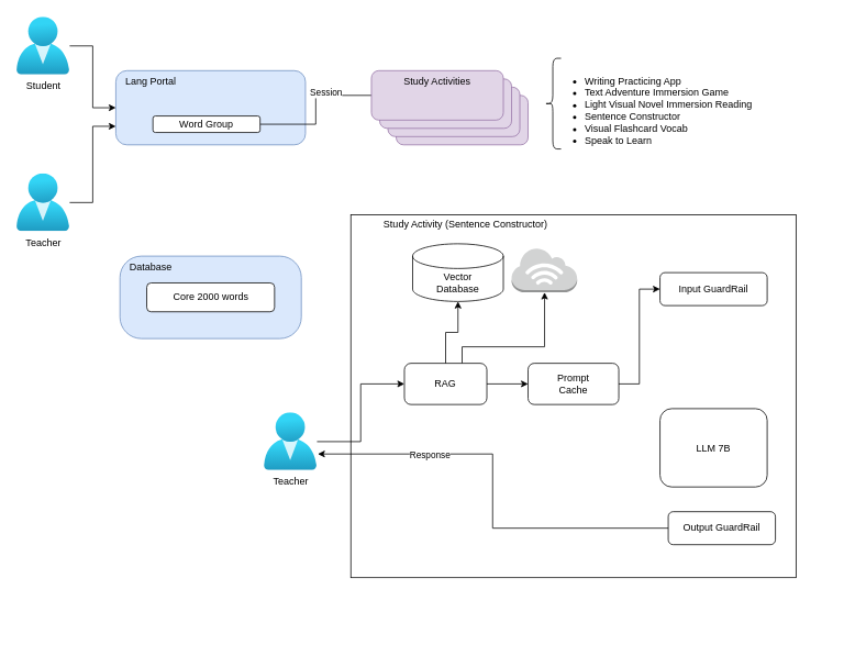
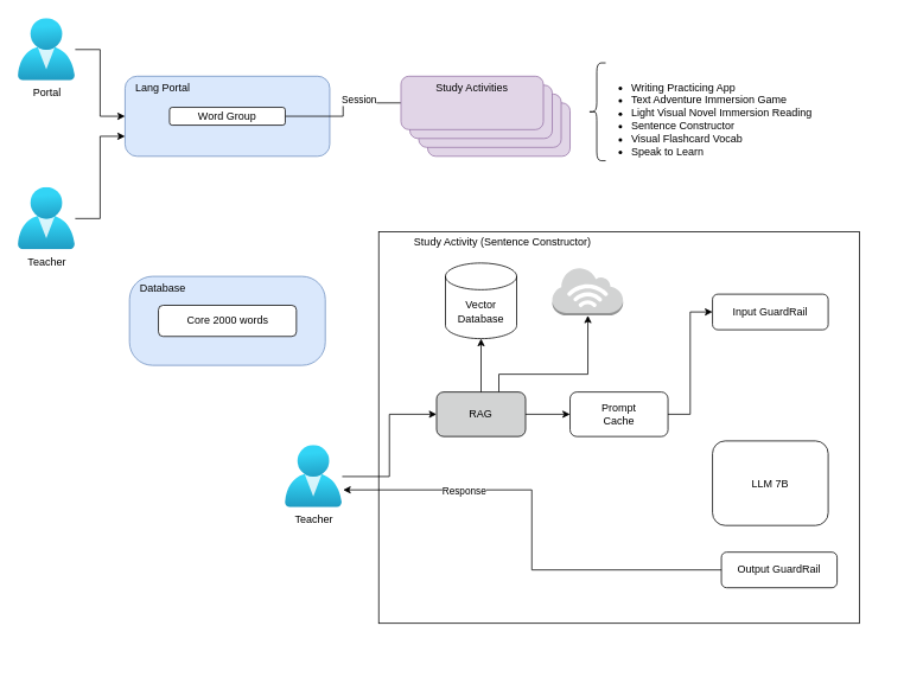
  <mxCell id="0" />
  <mxCell id="1" parent="0" />
  <mxCell id="2" value="" style="edgeStyle=orthogonalEdgeStyle;rounded=0;orthogonalLoop=1;jettySize=auto;html=1;" edge="1" parent="1" source="3" target="6"><mxGeometry relative="1" as="geometry" /></mxCell>
- <mxCell id="3" value="Student" style="image;aspect=fixed;html=1;points=[];align=center;fontSize=12;image=img/lib/azure2/identity/Users.svg;" vertex="1" parent="1"><mxGeometry x="20" y="20" width="64" height="70" as="geometry" /></mxCell>
+ <mxCell id="3" value="Portal" style="image;aspect=fixed;html=1;points=[];align=center;fontSize=12;image=img/lib/azure2/identity/Users.svg;" vertex="1" parent="1"><mxGeometry x="20" y="20" width="64" height="70" as="geometry" /></mxCell>
  <mxCell id="4" style="edgeStyle=orthogonalEdgeStyle;rounded=0;orthogonalLoop=1;jettySize=auto;html=1;entryX=0;entryY=0.75;entryDx=0;entryDy=0;" edge="1" parent="1" source="5" target="6"><mxGeometry relative="1" as="geometry" /></mxCell>
  <mxCell id="5" value="Teacher" style="image;aspect=fixed;html=1;points=[];align=center;fontSize=12;image=img/lib/azure2/identity/Users.svg;" vertex="1" parent="1"><mxGeometry x="20" y="210" width="64" height="70" as="geometry" /></mxCell>
  <mxCell id="6" value="Lang Portal" style="rounded=1;whiteSpace=wrap;html=1;align=left;labelPosition=center;verticalLabelPosition=middle;verticalAlign=top;fillColor=#dae8fc;strokeColor=#6c8ebf;spacingLeft=10;" vertex="1" parent="1"><mxGeometry x="140" y="85" width="230" height="90" as="geometry" /></mxCell>
  <mxCell id="7" style="edgeStyle=orthogonalEdgeStyle;rounded=0;orthogonalLoop=1;jettySize=auto;html=1;entryX=0;entryY=0.5;entryDx=0;entryDy=0;endArrow=none;" edge="1" parent="1" source="9" target="16"><mxGeometry relative="1" as="geometry" /></mxCell>
  <mxCell id="8" value="Session" style="edgeLabel;html=1;align=center;verticalAlign=middle;resizable=0;points=[];" vertex="1" connectable="0" parent="7"><mxGeometry x="0.343" y="4" relative="1" as="geometry"><mxPoint as="offset" /></mxGeometry></mxCell>
- <mxCell id="9" value="Word Group" style="rounded=1;whiteSpace=wrap;html=1;" vertex="1" parent="1"><mxGeometry x="185" y="140" width="130" height="20" as="geometry" /></mxCell>
+ <mxCell id="9" value="Word Group" style="rounded=1;whiteSpace=wrap;html=1;" vertex="1" parent="1"><mxGeometry x="190" y="120" width="130" height="20" as="geometry" /></mxCell>
  <mxCell id="10" value="Database" style="rounded=1;whiteSpace=wrap;html=1;align=left;verticalAlign=top;arcSize=26;fillColor=#dae8fc;strokeColor=#6c8ebf;spacingLeft=10;" vertex="1" parent="1"><mxGeometry x="145" y="310" width="220" height="100" as="geometry" /></mxCell>
  <mxCell id="11" value="Core 2000 words" style="rounded=1;whiteSpace=wrap;html=1;" vertex="1" parent="1"><mxGeometry x="177.5" y="342.5" width="155" height="35" as="geometry" /></mxCell>
  <mxCell id="12" value="" style="group;strokeWidth=0;opacity=30;fillColor=none;labelPosition=center;verticalLabelPosition=middle;align=center;verticalAlign=middle;" vertex="1" connectable="0" parent="1"><mxGeometry x="450" y="70" width="565" height="690" as="geometry" /></mxCell>
  <mxCell id="13" value="" style="rounded=1;whiteSpace=wrap;html=1;fillColor=#e1d5e7;strokeColor=#9673a6;" vertex="1" parent="12"><mxGeometry x="30" y="45" width="160" height="60" as="geometry" /></mxCell>
  <mxCell id="14" value="" style="rounded=1;whiteSpace=wrap;html=1;fillColor=#e1d5e7;strokeColor=#9673a6;" vertex="1" parent="12"><mxGeometry x="20" y="35" width="160" height="60" as="geometry" /></mxCell>
  <mxCell id="15" value="" style="rounded=1;whiteSpace=wrap;html=1;fillColor=#e1d5e7;strokeColor=#9673a6;" vertex="1" parent="12"><mxGeometry x="10" y="25" width="160" height="60" as="geometry" /></mxCell>
  <mxCell id="16" value="Study Activities" style="rounded=1;whiteSpace=wrap;html=1;fillColor=#e1d5e7;strokeColor=#9673a6;align=center;labelPosition=center;verticalLabelPosition=middle;verticalAlign=top;textDirection=ltr;" vertex="1" parent="12"><mxGeometry y="15" width="160" height="60" as="geometry" /></mxCell>
  <mxCell id="17" value="" style="shape=curlyBracket;whiteSpace=wrap;html=1;rounded=1;labelPosition=left;verticalLabelPosition=middle;align=right;verticalAlign=middle;" vertex="1" parent="12"><mxGeometry x="210" width="20" height="110" as="geometry" /></mxCell>
  <mxCell id="18" value="LLM 7B" style="rounded=1;whiteSpace=wrap;html=1;perimeterSpacing=0;" vertex="1" parent="12"><mxGeometry x="350" y="425" width="130" height="95" as="geometry" /></mxCell>
  <mxCell id="19" value="Prompt&lt;br&gt;Cache" style="rounded=1;whiteSpace=wrap;html=1;perimeterSpacing=0;" vertex="1" parent="12"><mxGeometry x="190" y="370" width="110" height="50" as="geometry" /></mxCell>
- <mxCell id="20" value="Vector&lt;div&gt;Database&lt;/div&gt;" style="shape=cylinder3;whiteSpace=wrap;html=1;boundedLbl=1;backgroundOutline=1;size=15;" vertex="1" parent="12"><mxGeometry x="50" y="225" width="110" height="70" as="geometry" /></mxCell>
+ <mxCell id="20" value="Vector&lt;div&gt;Database&lt;/div&gt;" style="shape=cylinder3;whiteSpace=wrap;html=1;boundedLbl=1;backgroundOutline=1;size=15;" vertex="1" parent="12"><mxGeometry x="50" y="225" width="80" height="85" as="geometry" /></mxCell>
  <mxCell id="21" value="" style="outlineConnect=0;dashed=0;verticalLabelPosition=bottom;verticalAlign=top;align=center;html=1;shape=mxgraph.aws3.internet_3;fillColor=#D2D3D3;gradientColor=none;" vertex="1" parent="12"><mxGeometry x="170" y="230" width="79.5" height="54" as="geometry" /></mxCell>
  <mxCell id="22" style="edgeStyle=orthogonalEdgeStyle;rounded=0;orthogonalLoop=1;jettySize=auto;html=1;" edge="1" parent="12" source="23" target="21"><mxGeometry relative="1" as="geometry"><Array as="points"><mxPoint x="110" y="350" /><mxPoint x="210" y="350" /></Array></mxGeometry></mxCell>
- <mxCell id="23" value="RAG" style="rounded=1;whiteSpace=wrap;html=1;perimeterSpacing=0;arcSize=16;" vertex="1" parent="12"><mxGeometry x="40" y="370" width="100" height="50" as="geometry" /></mxCell>
+ <mxCell id="23" value="RAG" style="rounded=1;whiteSpace=wrap;html=1;perimeterSpacing=0;arcSize=16;fillColor=#d2d3d3;" vertex="1" parent="12"><mxGeometry x="40" y="370" width="100" height="50" as="geometry" /></mxCell>
  <mxCell id="24" style="edgeStyle=orthogonalEdgeStyle;rounded=0;orthogonalLoop=1;jettySize=auto;html=1;entryX=0;entryY=0.5;entryDx=0;entryDy=0;" edge="1" parent="12" source="23" target="19"><mxGeometry relative="1" as="geometry" /></mxCell>
  <mxCell id="25" style="edgeStyle=orthogonalEdgeStyle;rounded=0;orthogonalLoop=1;jettySize=auto;html=1;entryX=0.5;entryY=1;entryDx=0;entryDy=0;entryPerimeter=0;" edge="1" parent="12" source="23" target="20"><mxGeometry relative="1" as="geometry" /></mxCell>
  <mxCell id="26" value="Input GuardRail" style="rounded=1;whiteSpace=wrap;html=1;perimeterSpacing=0;" vertex="1" parent="12"><mxGeometry x="350" y="260" width="130" height="40" as="geometry" /></mxCell>
  <mxCell id="27" style="edgeStyle=orthogonalEdgeStyle;rounded=0;orthogonalLoop=1;jettySize=auto;html=1;entryX=0;entryY=0.5;entryDx=0;entryDy=0;" edge="1" parent="12" source="19" target="26"><mxGeometry relative="1" as="geometry" /></mxCell>
  <mxCell id="28" value="&lt;blockquote style=&quot;margin: 0 0 0 40px; border: none; padding: 0px;&quot;&gt;Study Activity (Sentence Constructor)&lt;/blockquote&gt;" style="rounded=0;whiteSpace=wrap;html=1;gradientColor=none;fillColor=none;align=left;labelPosition=center;verticalLabelPosition=middle;verticalAlign=top;spacing=0;spacingLeft=0;spacingRight=0;" vertex="1" parent="12"><mxGeometry x="-25" y="190" width="540" height="440" as="geometry" /></mxCell>
  <mxCell id="29" value="&lt;ul&gt;&lt;li&gt;Writing Practicing App&lt;/li&gt;&lt;li&gt;Text Adventure Immersion Game&lt;/li&gt;&lt;li&gt;Light Visual Novel Immersion Reading&lt;/li&gt;&lt;li&gt;Sentence Constructor&lt;/li&gt;&lt;li&gt;Visual Flashcard Vocab&lt;/li&gt;&lt;li&gt;Speak to Learn&lt;/li&gt;&lt;/ul&gt;" style="text;html=1;align=left;verticalAlign=top;whiteSpace=wrap;rounded=0;spacing=-1;spacingTop=5;" vertex="1" parent="1"><mxGeometry x="670" y="70" width="290" height="150" as="geometry" /></mxCell>
  <mxCell id="30" value="Output GuardRail" style="rounded=1;whiteSpace=wrap;html=1;perimeterSpacing=0;" vertex="1" parent="1"><mxGeometry x="810" y="620" width="130" height="40" as="geometry" /></mxCell>
  <mxCell id="31" style="edgeStyle=orthogonalEdgeStyle;rounded=0;orthogonalLoop=1;jettySize=auto;html=1;entryX=0;entryY=0.5;entryDx=0;entryDy=0;" edge="1" parent="1" source="32" target="23"><mxGeometry relative="1" as="geometry" /></mxCell>
  <mxCell id="32" value="Teacher" style="image;aspect=fixed;html=1;points=[];align=center;fontSize=12;image=img/lib/azure2/identity/Users.svg;" vertex="1" parent="1"><mxGeometry x="320" y="500" width="64" height="70" as="geometry" /></mxCell>
  <mxCell id="33" style="edgeStyle=orthogonalEdgeStyle;rounded=0;orthogonalLoop=1;jettySize=auto;html=1;" edge="1" parent="1" source="30"><mxGeometry relative="1" as="geometry"><mxPoint x="385" y="550" as="targetPoint" /><Array as="points"><mxPoint x="597" y="640" /><mxPoint x="597" y="550" /><mxPoint x="385" y="550" /></Array></mxGeometry></mxCell>
  <mxCell id="34" value="Response" style="edgeLabel;html=1;align=center;verticalAlign=middle;resizable=0;points=[];" vertex="1" connectable="0" parent="33"><mxGeometry x="0.475" relative="1" as="geometry"><mxPoint as="offset" /></mxGeometry></mxCell>
